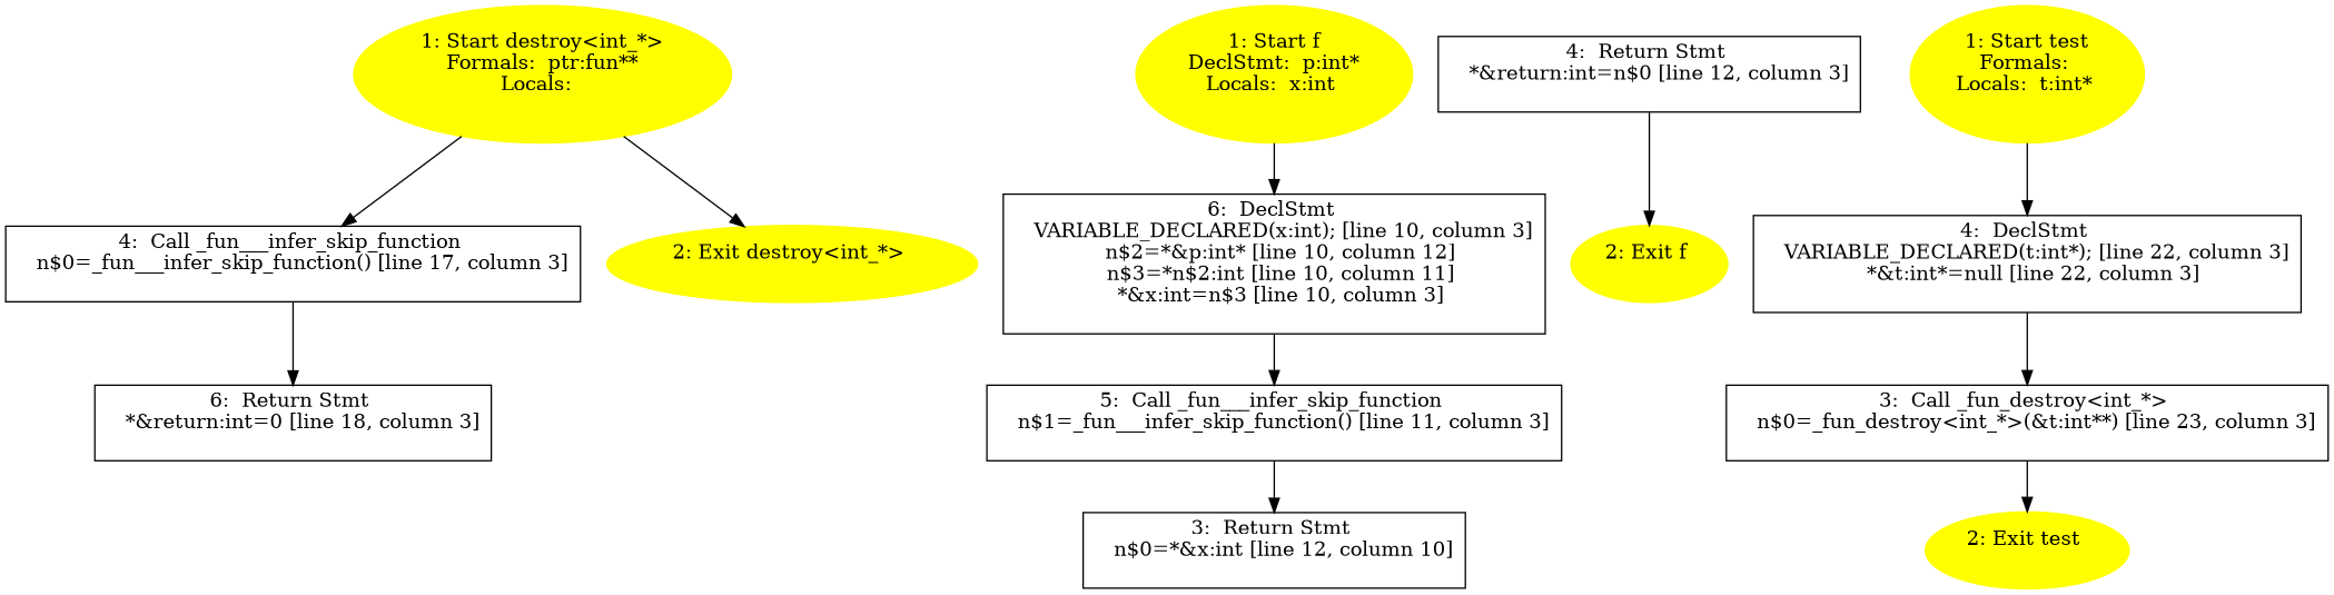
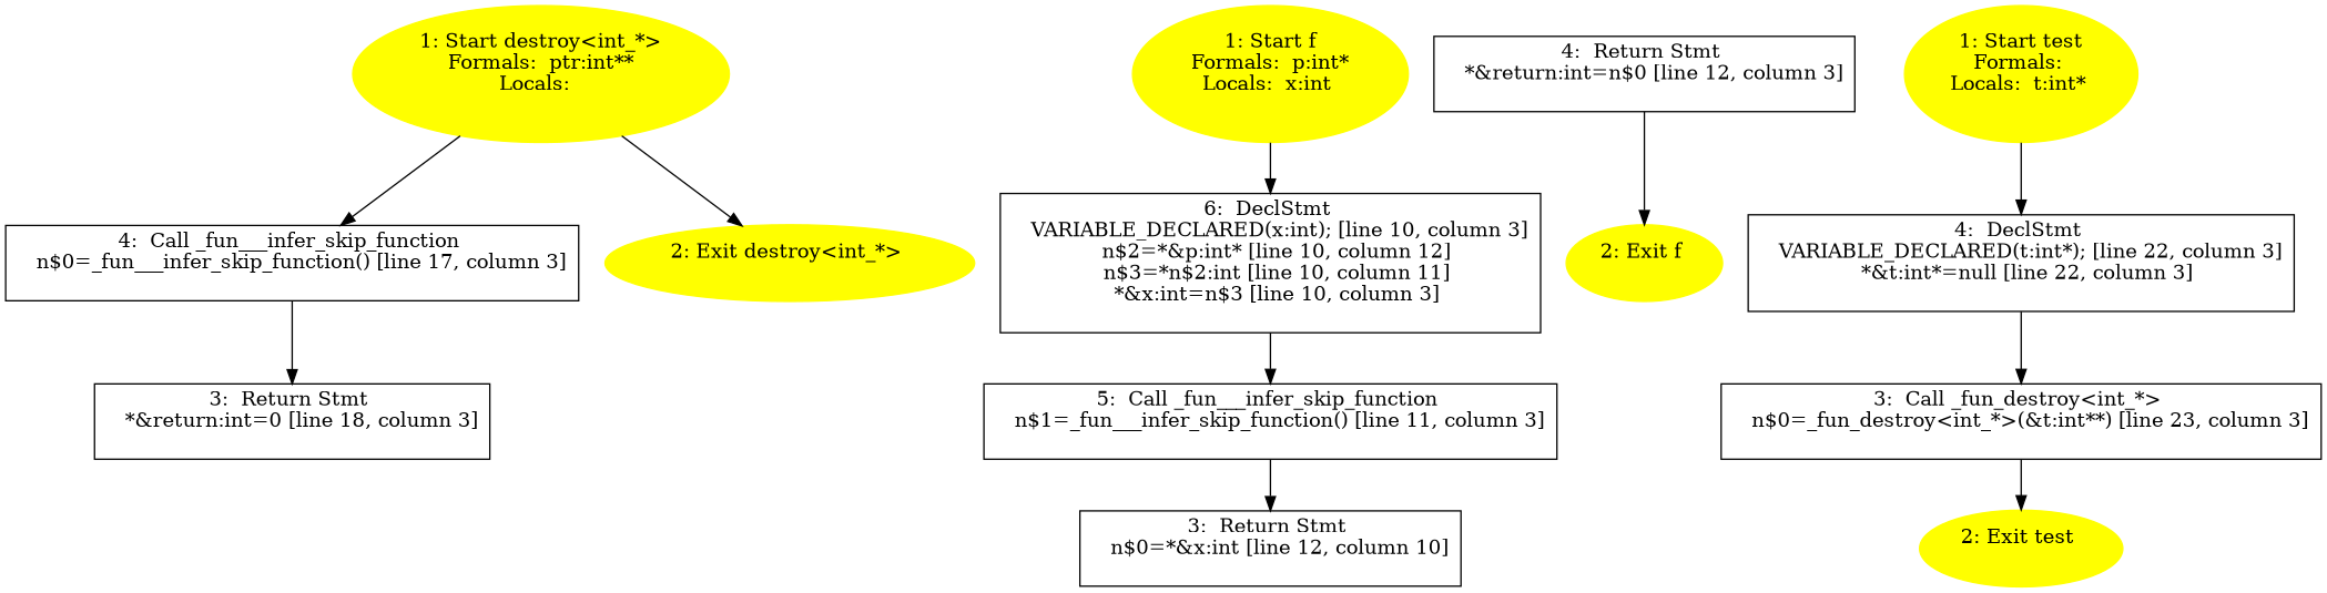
  digraph {
    node [shape=box]
-   n1 [color=yellow label="1: Start destroy<int_*>\nFormals:  ptr:fun**\nLocals:  \n  " style=filled shape=""]
+   n1 [color=yellow label="1: Start destroy<int_*>\nFormals:  ptr:int**\nLocals:  \n  " style=filled shape=""]
    n2 [label="4:  Call _fun___infer_skip_function \n   n$0=_fun___infer_skip_function() [line 17, column 3]\n "]
    n3 [color=yellow label="2: Exit destroy<int_*> \n  " style=filled shape=""]
-   n4 [label="6:  Return Stmt \n   *&return:int=0 [line 18, column 3]\n "]
-   n5 [color=yellow label="1: Start f\nDeclStmt:  p:int*\nLocals:  x:int \n  " style=filled shape=""]
+   n4 [label="3:  Return Stmt \n   *&return:int=0 [line 18, column 3]\n "]
+   n5 [color=yellow label="1: Start f\nFormals:  p:int*\nLocals:  x:int \n  " style=filled shape=""]
    n6 [label="6:  DeclStmt \n   VARIABLE_DECLARED(x:int); [line 10, column 3]\n  n$2=*&p:int* [line 10, column 12]\n  n$3=*n$2:int [line 10, column 11]\n  *&x:int=n$3 [line 10, column 3]\n "]
    n7 [label="5:  Call _fun___infer_skip_function \n   n$1=_fun___infer_skip_function() [line 11, column 3]\n "]
    n8 [label="3:  Return Stmt \n   n$0=*&x:int [line 12, column 10]\n "]
    n9 [color=yellow label="2: Exit f \n  " style=filled shape=""]
    n10 [label="4:  Return Stmt \n   *&return:int=n$0 [line 12, column 3]\n "]
    n11 [color=yellow label="1: Start test\nFormals: \nLocals:  t:int* \n  " style=filled shape=""]
    n12 [label="4:  DeclStmt \n   VARIABLE_DECLARED(t:int*); [line 22, column 3]\n  *&t:int*=null [line 22, column 3]\n "]
    n13 [label="3:  Call _fun_destroy<int_*> \n   n$0=_fun_destroy<int_*>(&t:int**) [line 23, column 3]\n "]
    n14 [color=yellow label="2: Exit test \n  " style=filled shape=""]
    n1 -> n2
    n1 -> n3
    n2 -> n4
    n5 -> n6
    n6 -> n7
    n7 -> n8
    n10 -> n9
    n11 -> n12
    n12 -> n13
    n13 -> n14
  }
